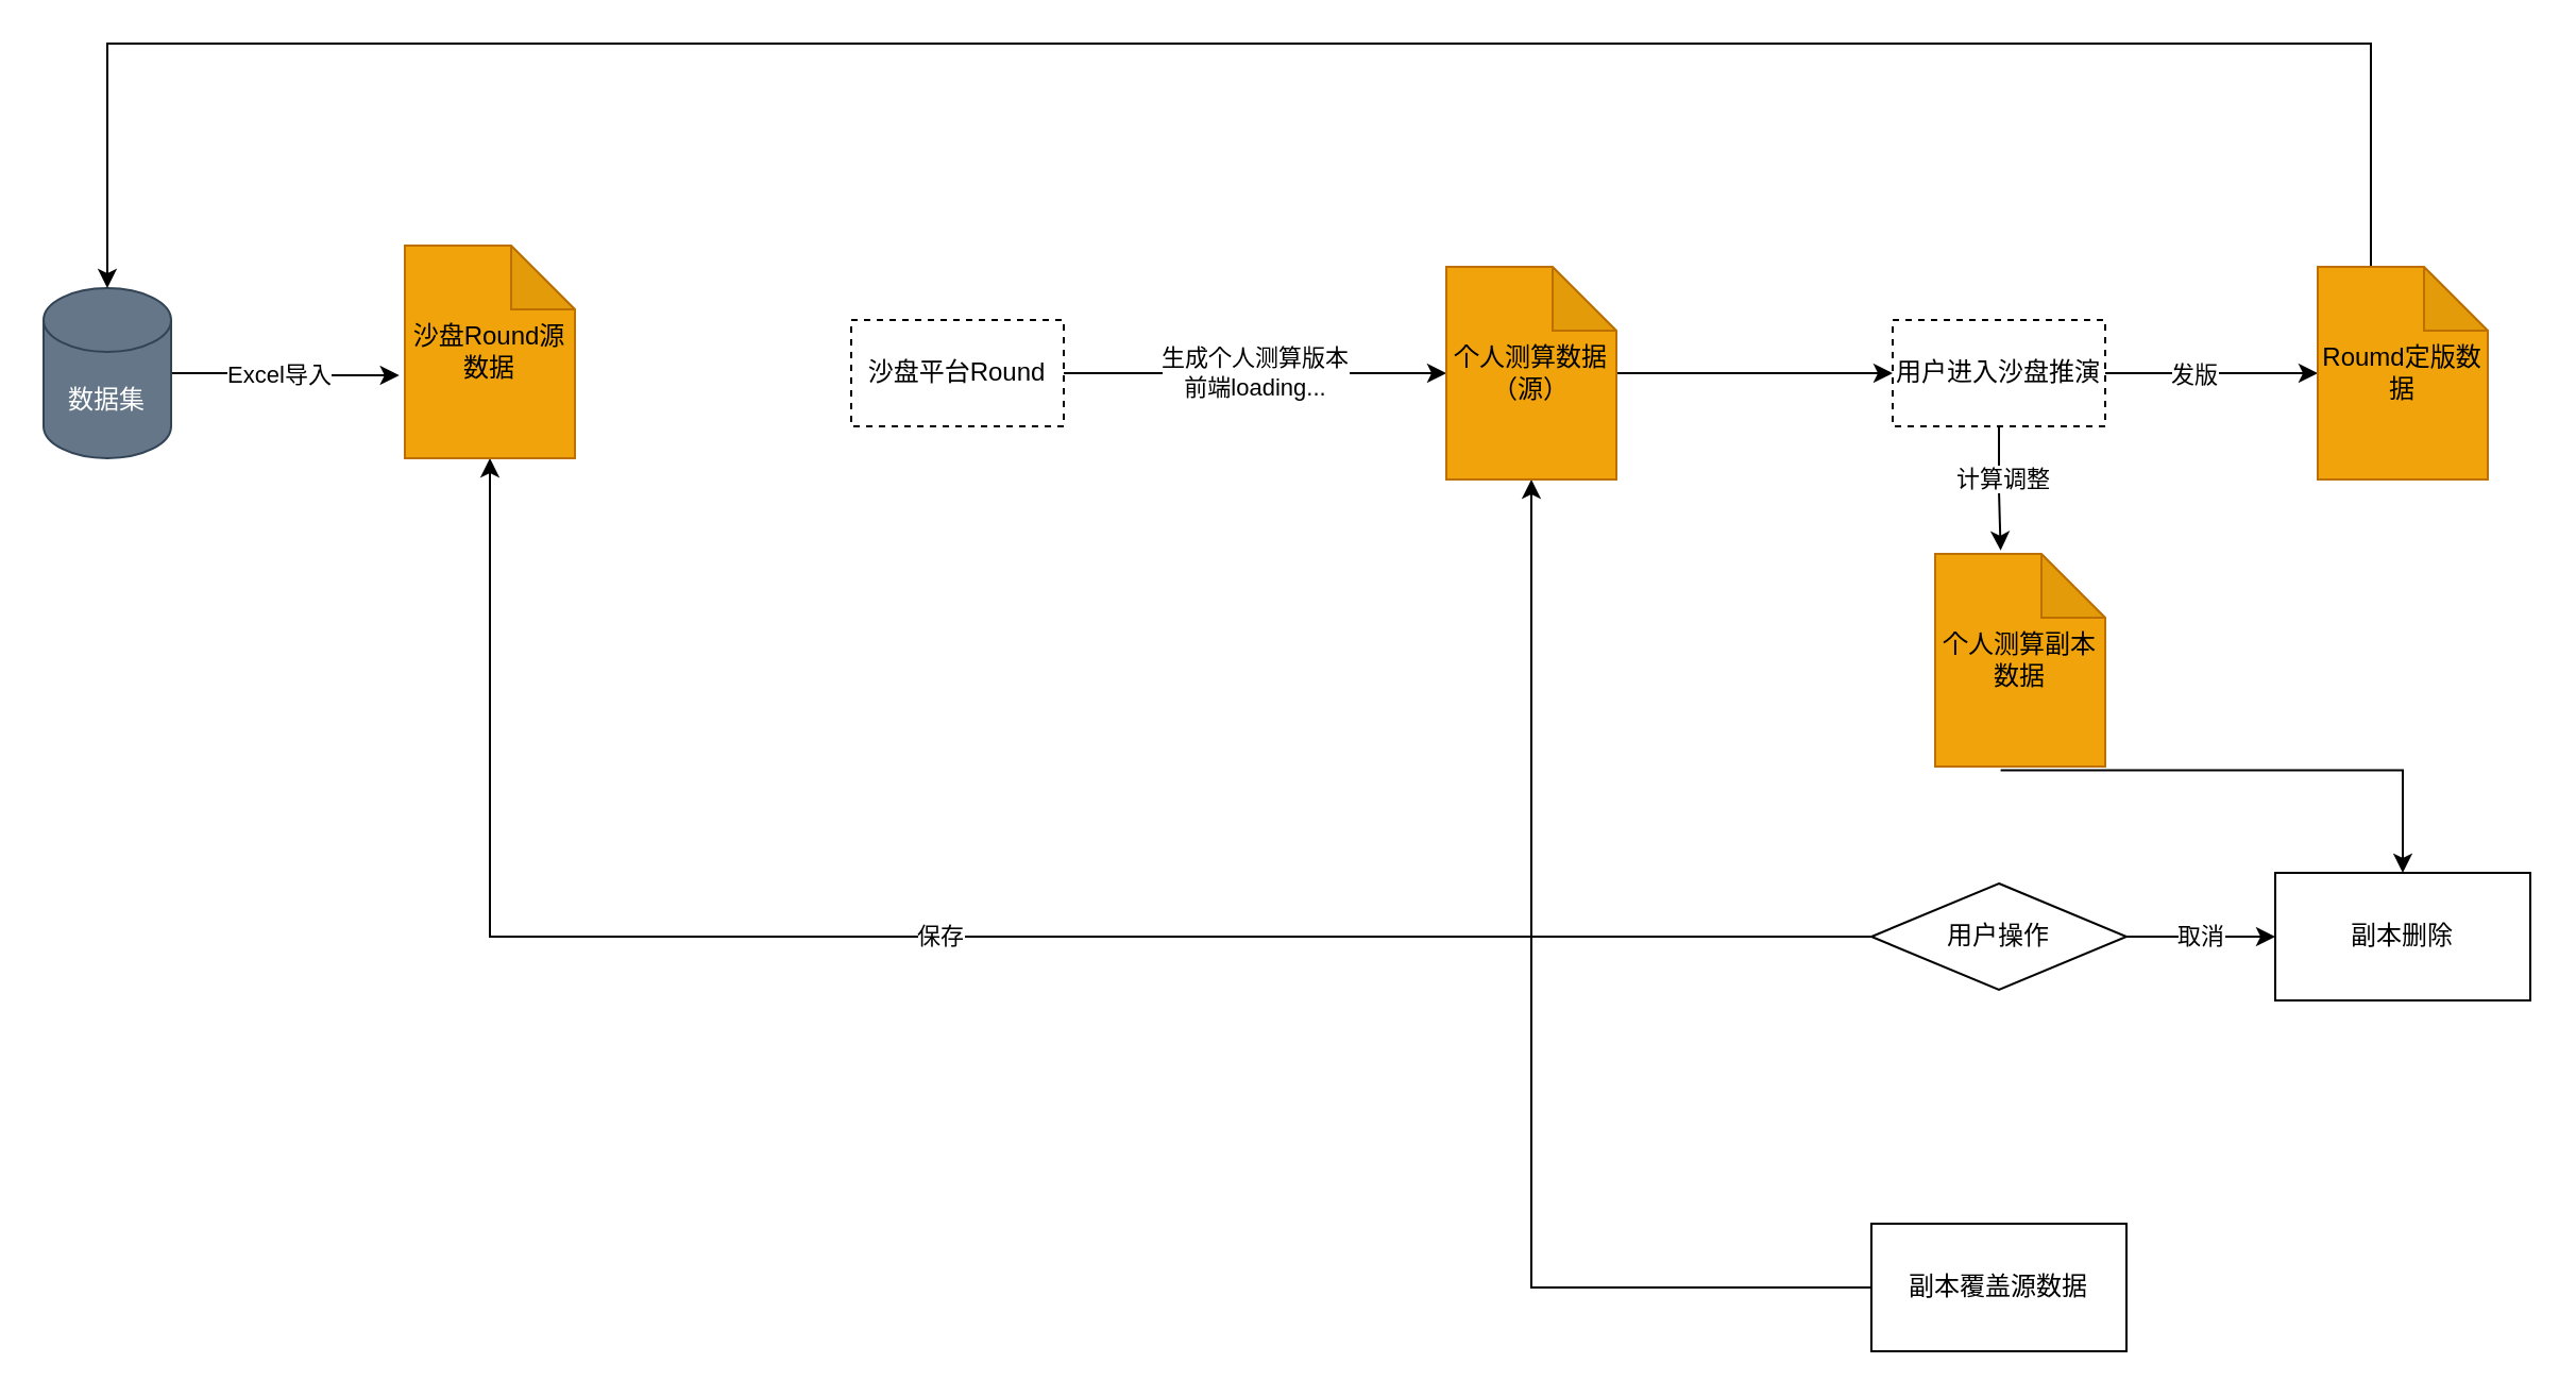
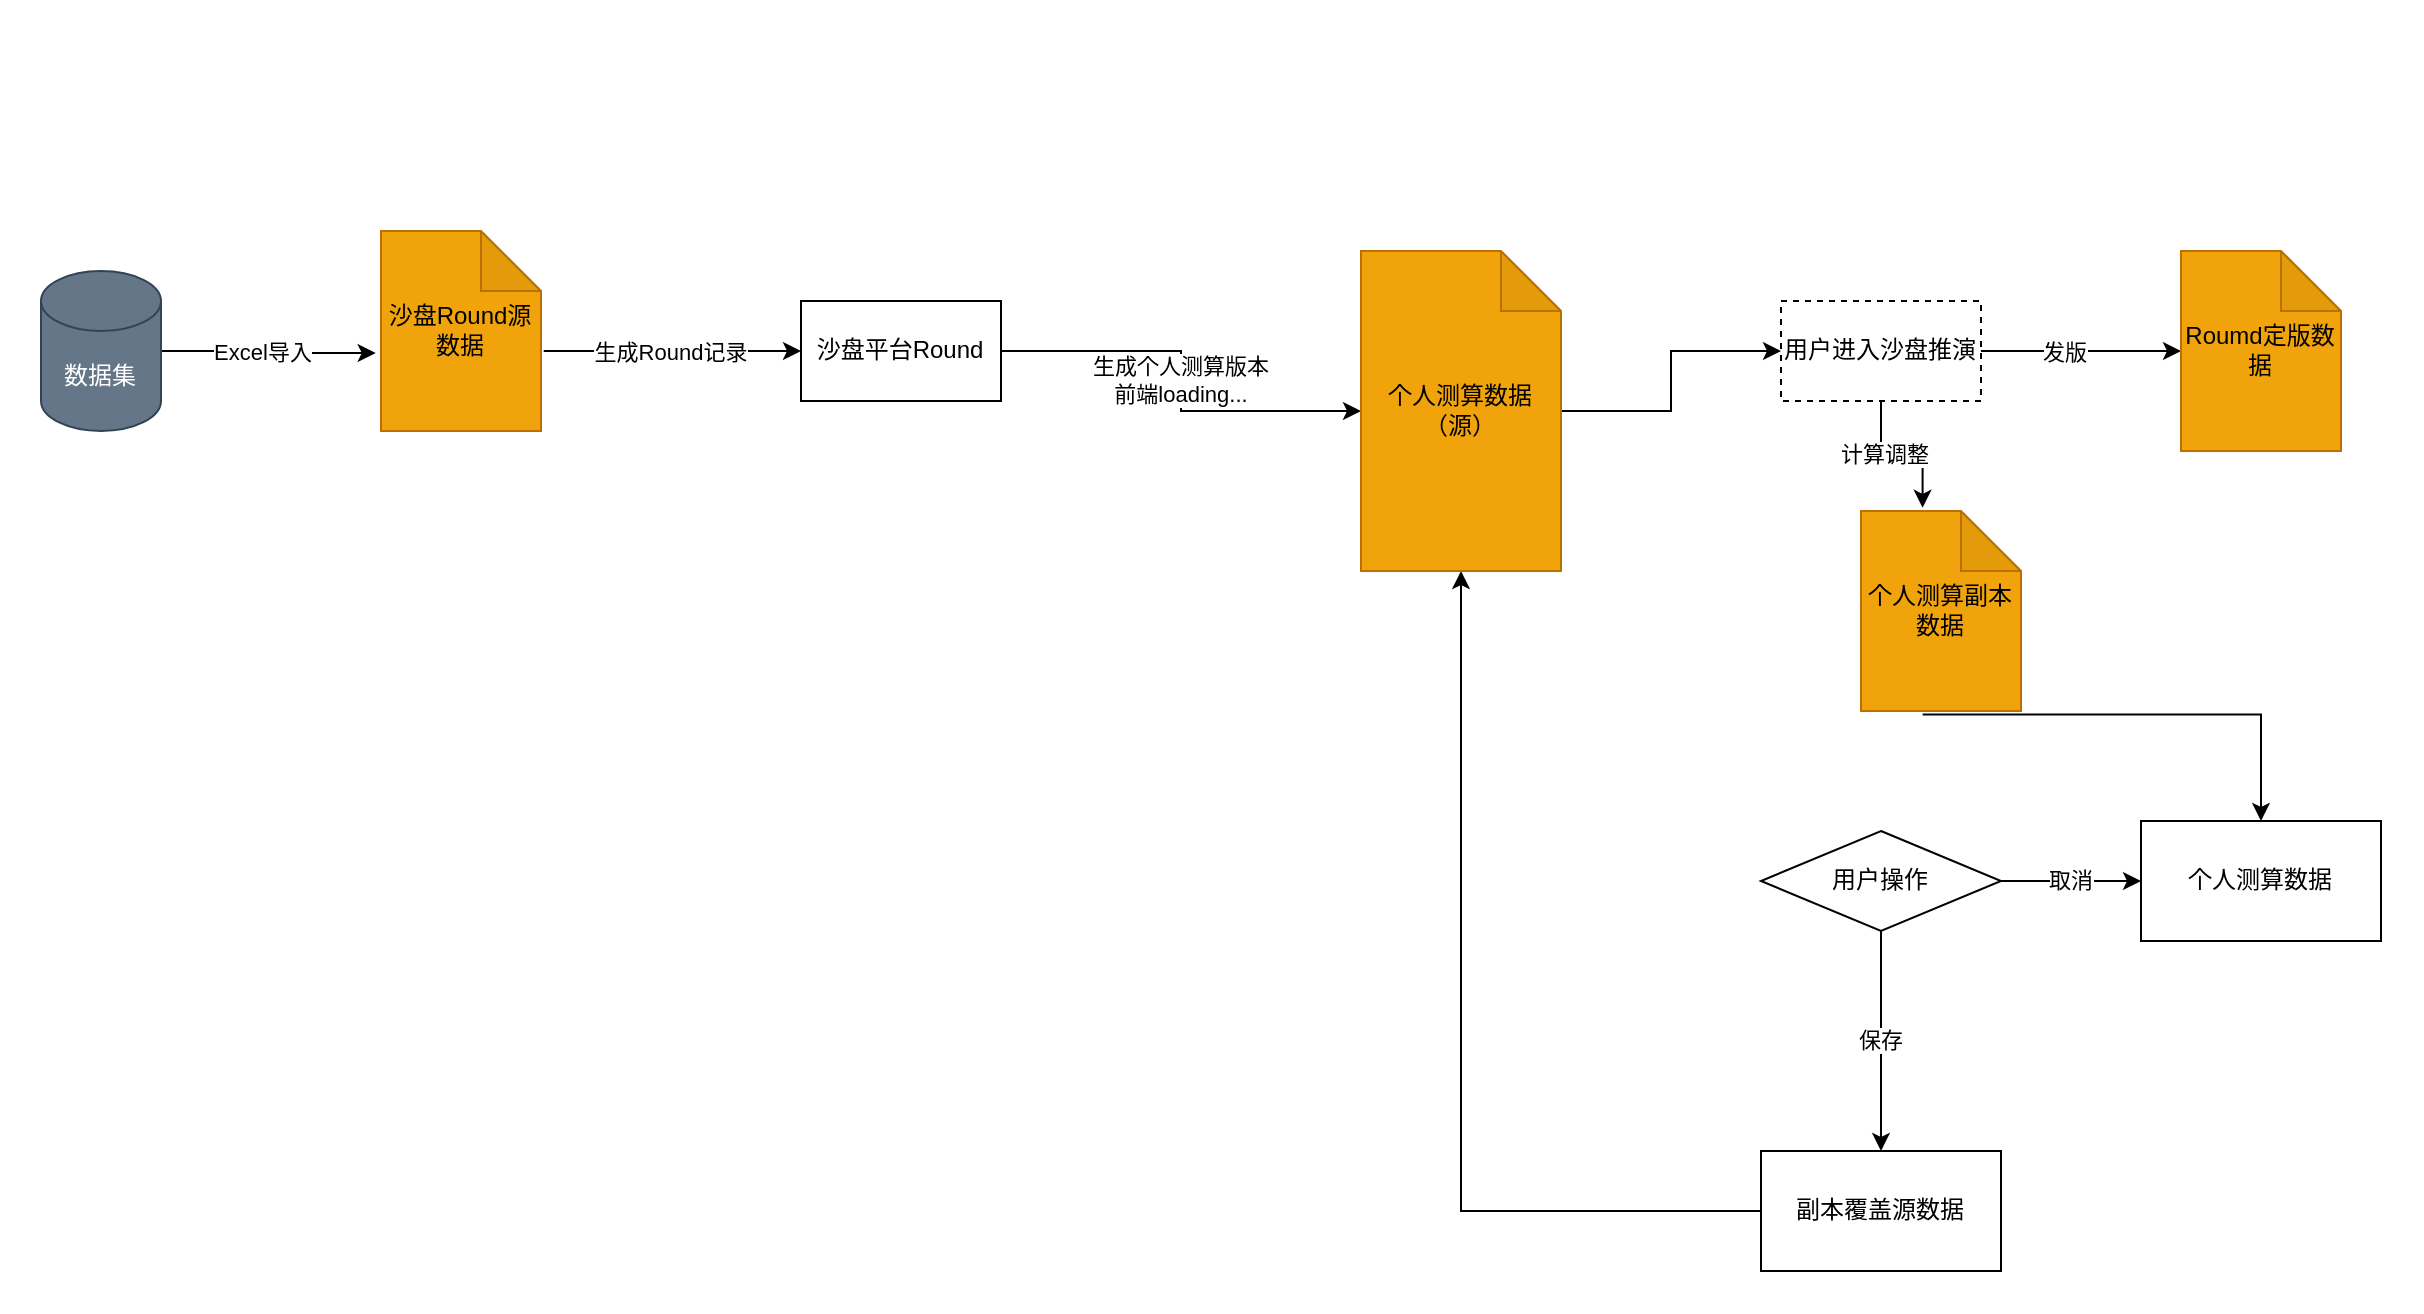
  <mxCell id="0" />
  <mxCell id="1" parent="0" />
  <mxCell id="2" value="生成个人测算版本&lt;br&gt;前端loading..." style="edgeStyle=orthogonalEdgeStyle;rounded=0;orthogonalLoop=1;jettySize=auto;html=1;entryX=0;entryY=0.5;entryDx=0;entryDy=0;entryPerimeter=0;" edge="1" parent="1" source="3" target="23"><mxGeometry relative="1" as="geometry"><mxPoint x="660" y="175" as="targetPoint" /></mxGeometry></mxCell>
- <mxCell id="3" value="沙盘平台Round" style="rounded=0;whiteSpace=wrap;html=1;dashed=1;" vertex="1" parent="1"><mxGeometry x="400" y="150" width="100" height="50" as="geometry" /></mxCell>
+ <mxCell id="3" value="沙盘平台Round" style="rounded=0;whiteSpace=wrap;html=1;" vertex="1" parent="1"><mxGeometry x="400" y="150" width="100" height="50" as="geometry" /></mxCell>
  <mxCell id="4" value="" style="edgeStyle=orthogonalEdgeStyle;rounded=0;orthogonalLoop=1;jettySize=auto;html=1;entryX=0.385;entryY=-0.016;entryDx=0;entryDy=0;entryPerimeter=0;" edge="1" parent="1" source="8" target="26"><mxGeometry relative="1" as="geometry"><mxPoint x="940" y="250" as="targetPoint" /></mxGeometry></mxCell>
  <mxCell id="5" value="计算调整" style="edgeLabel;html=1;align=center;verticalAlign=middle;resizable=0;points=[];" vertex="1" connectable="0" parent="4"><mxGeometry x="-0.205" y="1" relative="1" as="geometry"><mxPoint as="offset" /></mxGeometry></mxCell>
  <mxCell id="6" value="" style="edgeStyle=orthogonalEdgeStyle;rounded=0;orthogonalLoop=1;jettySize=auto;html=1;entryX=0;entryY=0.5;entryDx=0;entryDy=0;entryPerimeter=0;" edge="1" parent="1" source="8" target="25"><mxGeometry relative="1" as="geometry"><mxPoint x="1110" y="175" as="targetPoint" /></mxGeometry></mxCell>
  <mxCell id="7" value="发版" style="edgeLabel;html=1;align=center;verticalAlign=middle;resizable=0;points=[];" vertex="1" connectable="0" parent="6"><mxGeometry x="-0.171" relative="1" as="geometry"><mxPoint as="offset" /></mxGeometry></mxCell>
  <mxCell id="8" value="用户进入沙盘推演" style="rounded=0;whiteSpace=wrap;html=1;dashed=1;" vertex="1" parent="1"><mxGeometry x="890" y="150" width="100" height="50" as="geometry" /></mxCell>
  <mxCell id="9" value="" style="edgeStyle=orthogonalEdgeStyle;rounded=0;orthogonalLoop=1;jettySize=auto;html=1;exitX=0.385;exitY=1.017;exitDx=0;exitDy=0;exitPerimeter=0;" edge="1" parent="1" source="26" target="13"><mxGeometry relative="1" as="geometry"><mxPoint x="940" y="330" as="sourcePoint" /></mxGeometry></mxCell>
  <mxCell id="10" value="取消" style="edgeStyle=orthogonalEdgeStyle;rounded=0;orthogonalLoop=1;jettySize=auto;html=1;" edge="1" parent="1" source="12" target="13"><mxGeometry relative="1" as="geometry" /></mxCell>
- <mxCell id="11" value="保存" style="edgeStyle=orthogonalEdgeStyle;rounded=0;orthogonalLoop=1;jettySize=auto;html=1;" edge="1" parent="1" source="12" target="21"><mxGeometry relative="1" as="geometry" /></mxCell>
+ <mxCell id="11" value="保存" style="edgeStyle=orthogonalEdgeStyle;rounded=0;orthogonalLoop=1;jettySize=auto;html=1;" edge="1" parent="1" source="12" target="15"><mxGeometry relative="1" as="geometry" /></mxCell>
  <mxCell id="12" value="用户操作" style="rhombus;whiteSpace=wrap;html=1;rounded=0;" vertex="1" parent="1"><mxGeometry x="880" y="415" width="120" height="50" as="geometry" /></mxCell>
- <mxCell id="13" value="副本删除" style="whiteSpace=wrap;html=1;rounded=0;" vertex="1" parent="1"><mxGeometry x="1070" y="410" width="120" height="60" as="geometry" /></mxCell>
+ <mxCell id="13" value="个人测算数据" style="whiteSpace=wrap;html=1;rounded=0;" vertex="1" parent="1"><mxGeometry x="1070" y="410" width="120" height="60" as="geometry" /></mxCell>
  <mxCell id="14" style="edgeStyle=orthogonalEdgeStyle;rounded=0;orthogonalLoop=1;jettySize=auto;html=1;entryX=0.5;entryY=1;entryDx=0;entryDy=0;entryPerimeter=0;" edge="1" parent="1" source="15" target="23"><mxGeometry relative="1" as="geometry"><mxPoint x="740" y="215" as="targetPoint" /></mxGeometry></mxCell>
  <mxCell id="15" value="副本覆盖源数据" style="whiteSpace=wrap;html=1;rounded=0;" vertex="1" parent="1"><mxGeometry x="880" y="575" width="120" height="60" as="geometry" /></mxCell>
+ <mxCell id="16" value="" style="edgeStyle=orthogonalEdgeStyle;rounded=0;orthogonalLoop=1;jettySize=auto;html=1;entryX=0;entryY=0.5;entryDx=0;entryDy=0;exitX=1.017;exitY=0.6;exitDx=0;exitDy=0;exitPerimeter=0;" edge="1" parent="1" source="21" target="3"><mxGeometry relative="1" as="geometry"><mxPoint x="280" y="175" as="sourcePoint" /><mxPoint x="310" y="175" as="targetPoint" /></mxGeometry></mxCell>
+ <mxCell id="17" value="生成Round记录" style="edgeLabel;html=1;align=center;verticalAlign=middle;resizable=0;points=[];" vertex="1" connectable="0" parent="16"><mxGeometry x="-0.382" y="-3" relative="1" as="geometry"><mxPoint x="23" y="-3" as="offset" /></mxGeometry></mxCell>
  <mxCell id="18" value="" style="edgeStyle=orthogonalEdgeStyle;rounded=0;orthogonalLoop=1;jettySize=auto;html=1;entryX=-0.033;entryY=0.61;entryDx=0;entryDy=0;entryPerimeter=0;" edge="1" parent="1" source="20" target="21"><mxGeometry relative="1" as="geometry" /></mxCell>
  <mxCell id="19" value="Excel导入" style="edgeLabel;html=1;align=center;verticalAlign=middle;resizable=0;points=[];" vertex="1" connectable="0" parent="18"><mxGeometry x="-0.71" y="1" relative="1" as="geometry"><mxPoint x="34" y="1" as="offset" /></mxGeometry></mxCell>
  <mxCell id="20" value="数据集" style="shape=cylinder3;whiteSpace=wrap;html=1;boundedLbl=1;backgroundOutline=1;size=15;fillColor=#647687;fontColor=#ffffff;strokeColor=#314354;" vertex="1" parent="1"><mxGeometry x="20" y="135" width="60" height="80" as="geometry" /></mxCell>
  <mxCell id="21" value="沙盘Round源数据" style="shape=note;whiteSpace=wrap;html=1;backgroundOutline=1;darkOpacity=0.05;fillColor=#f0a30a;fontColor=#000000;strokeColor=#BD7000;" vertex="1" parent="1"><mxGeometry x="190" y="115" width="80" height="100" as="geometry" /></mxCell>
  <mxCell id="22" value="" style="edgeStyle=orthogonalEdgeStyle;rounded=0;orthogonalLoop=1;jettySize=auto;html=1;entryX=0;entryY=0.5;entryDx=0;entryDy=0;" edge="1" parent="1" source="23" target="8"><mxGeometry relative="1" as="geometry"><mxPoint x="870" y="190" as="targetPoint" /></mxGeometry></mxCell>
- <mxCell id="23" value="个人测算数据（源）" style="shape=note;whiteSpace=wrap;html=1;backgroundOutline=1;darkOpacity=0.05;fillColor=#f0a30a;fontColor=#000000;strokeColor=#BD7000;" vertex="1" parent="1"><mxGeometry x="680" y="125" width="80" height="100" as="geometry" /></mxCell>
- <mxCell id="24" style="edgeStyle=orthogonalEdgeStyle;rounded=0;orthogonalLoop=1;jettySize=auto;html=1;exitX=0;exitY=0;exitDx=25;exitDy=0;exitPerimeter=0;entryX=0.5;entryY=0;entryDx=0;entryDy=0;entryPerimeter=0;" edge="1" parent="1" source="25" target="20"><mxGeometry relative="1" as="geometry"><Array as="points"><mxPoint x="1115" y="20" /><mxPoint x="50" y="20" /></Array></mxGeometry></mxCell>
+ <mxCell id="23" value="个人测算数据（源）" style="shape=note;whiteSpace=wrap;html=1;backgroundOutline=1;darkOpacity=0.05;fillColor=#f0a30a;fontColor=#000000;strokeColor=#BD7000;" vertex="1" parent="1"><mxGeometry x="680" y="125" width="100" height="160" as="geometry" /></mxCell>
  <mxCell id="25" value="Roumd定版数据" style="shape=note;whiteSpace=wrap;html=1;backgroundOutline=1;darkOpacity=0.05;fillColor=#f0a30a;fontColor=#000000;strokeColor=#BD7000;" vertex="1" parent="1"><mxGeometry x="1090" y="125" width="80" height="100" as="geometry" /></mxCell>
- <mxCell id="26" value="个人测算副本数据" style="shape=note;whiteSpace=wrap;html=1;backgroundOutline=1;darkOpacity=0.05;fillColor=#f0a30a;fontColor=#000000;strokeColor=#BD7000;" vertex="1" parent="1"><mxGeometry x="910" y="260" width="80" height="100" as="geometry" /></mxCell>
+ <mxCell id="26" value="个人测算副本数据" style="shape=note;whiteSpace=wrap;html=1;backgroundOutline=1;darkOpacity=0.05;fillColor=#f0a30a;fontColor=#000000;strokeColor=#BD7000;" vertex="1" parent="1"><mxGeometry x="930" y="255" width="80" height="100" as="geometry" /></mxCell>
